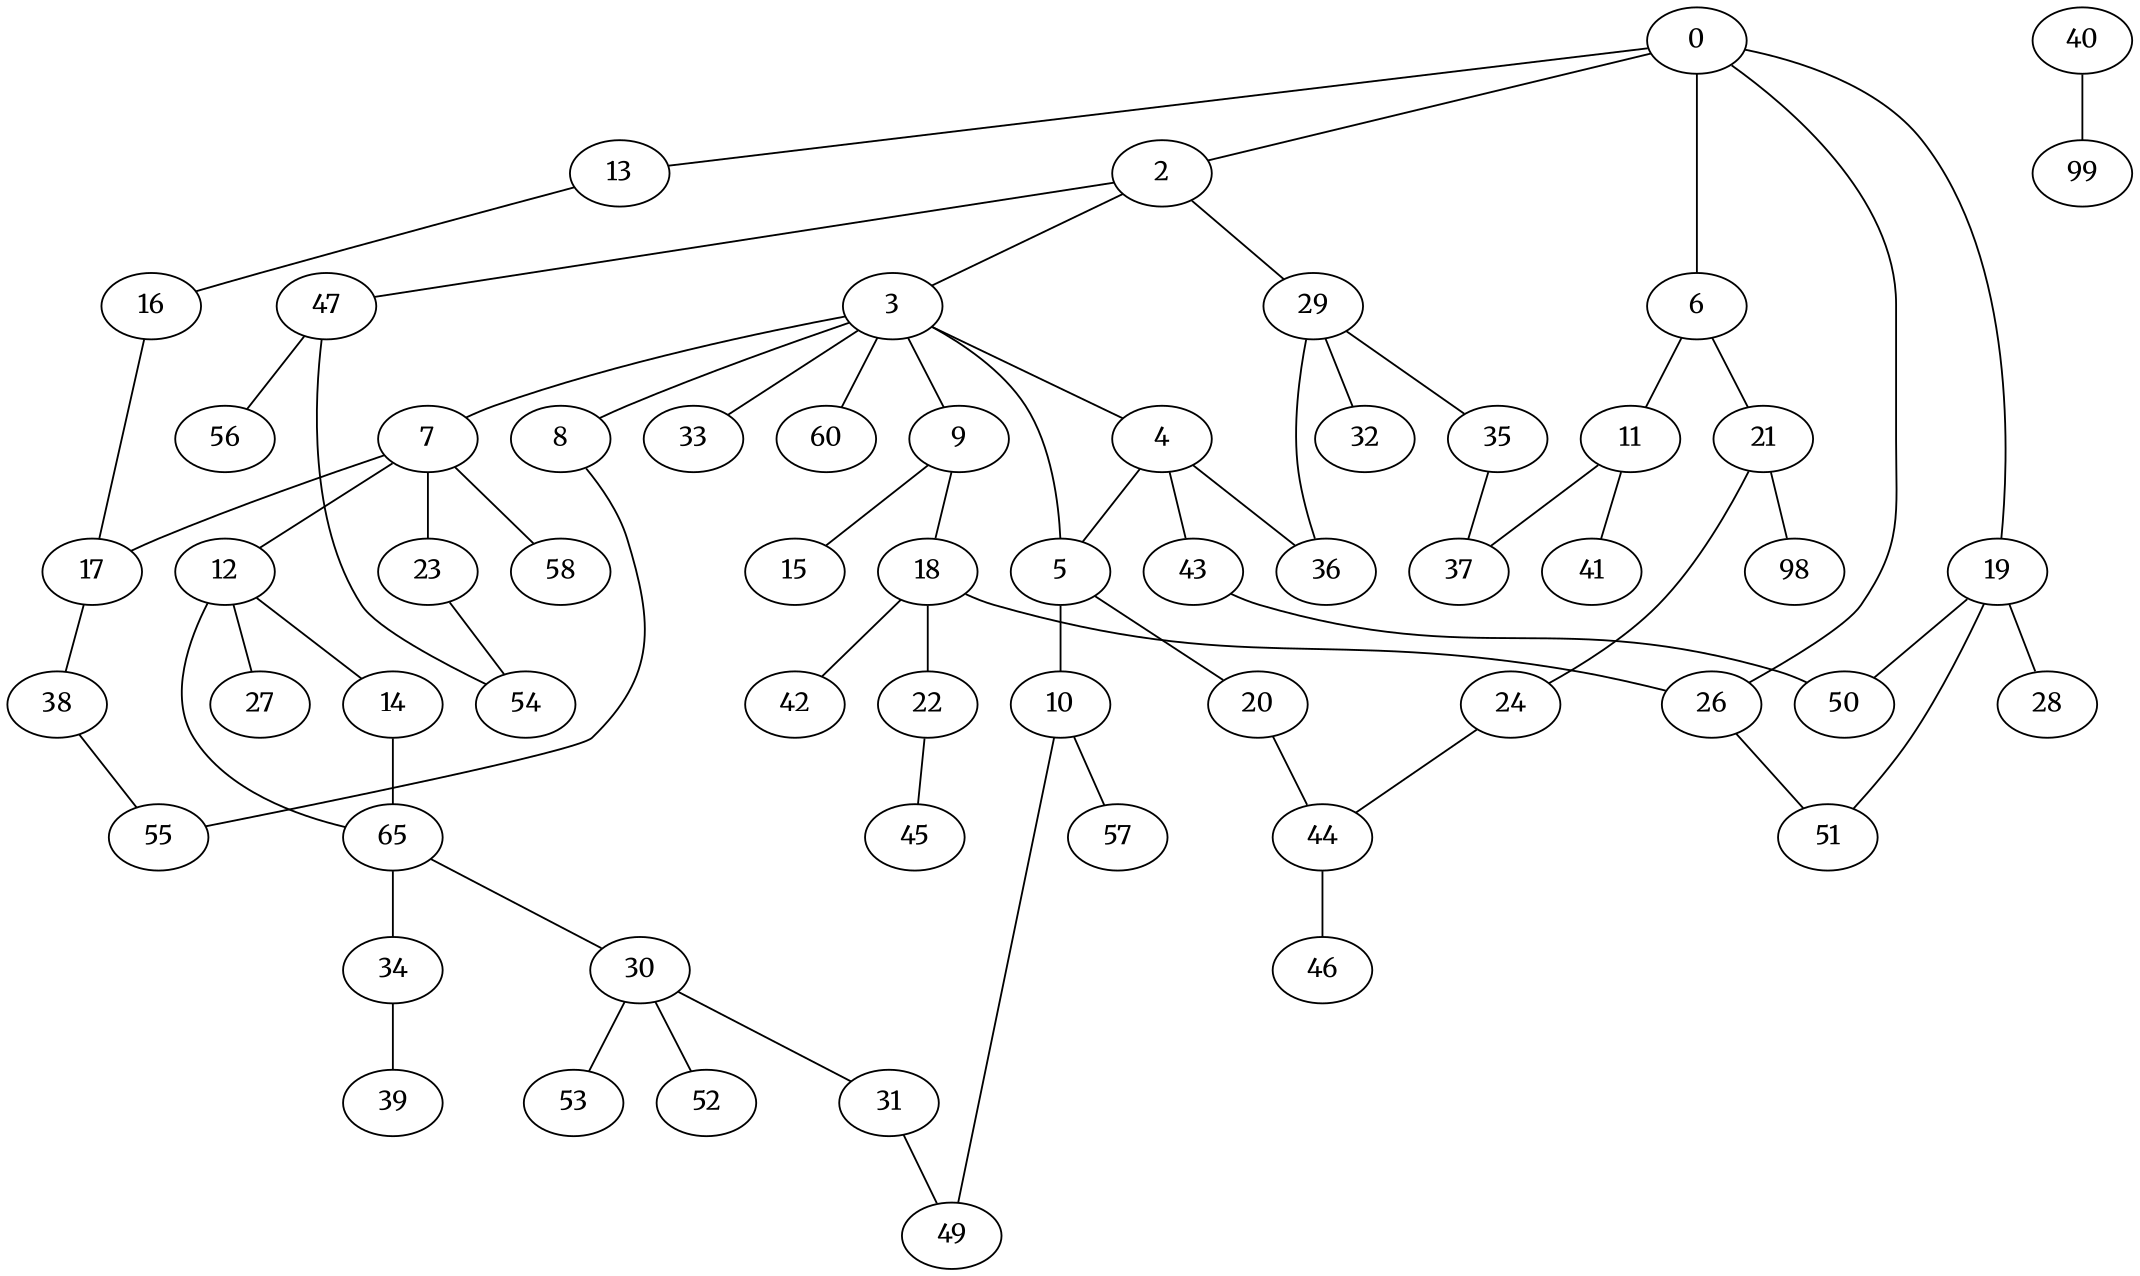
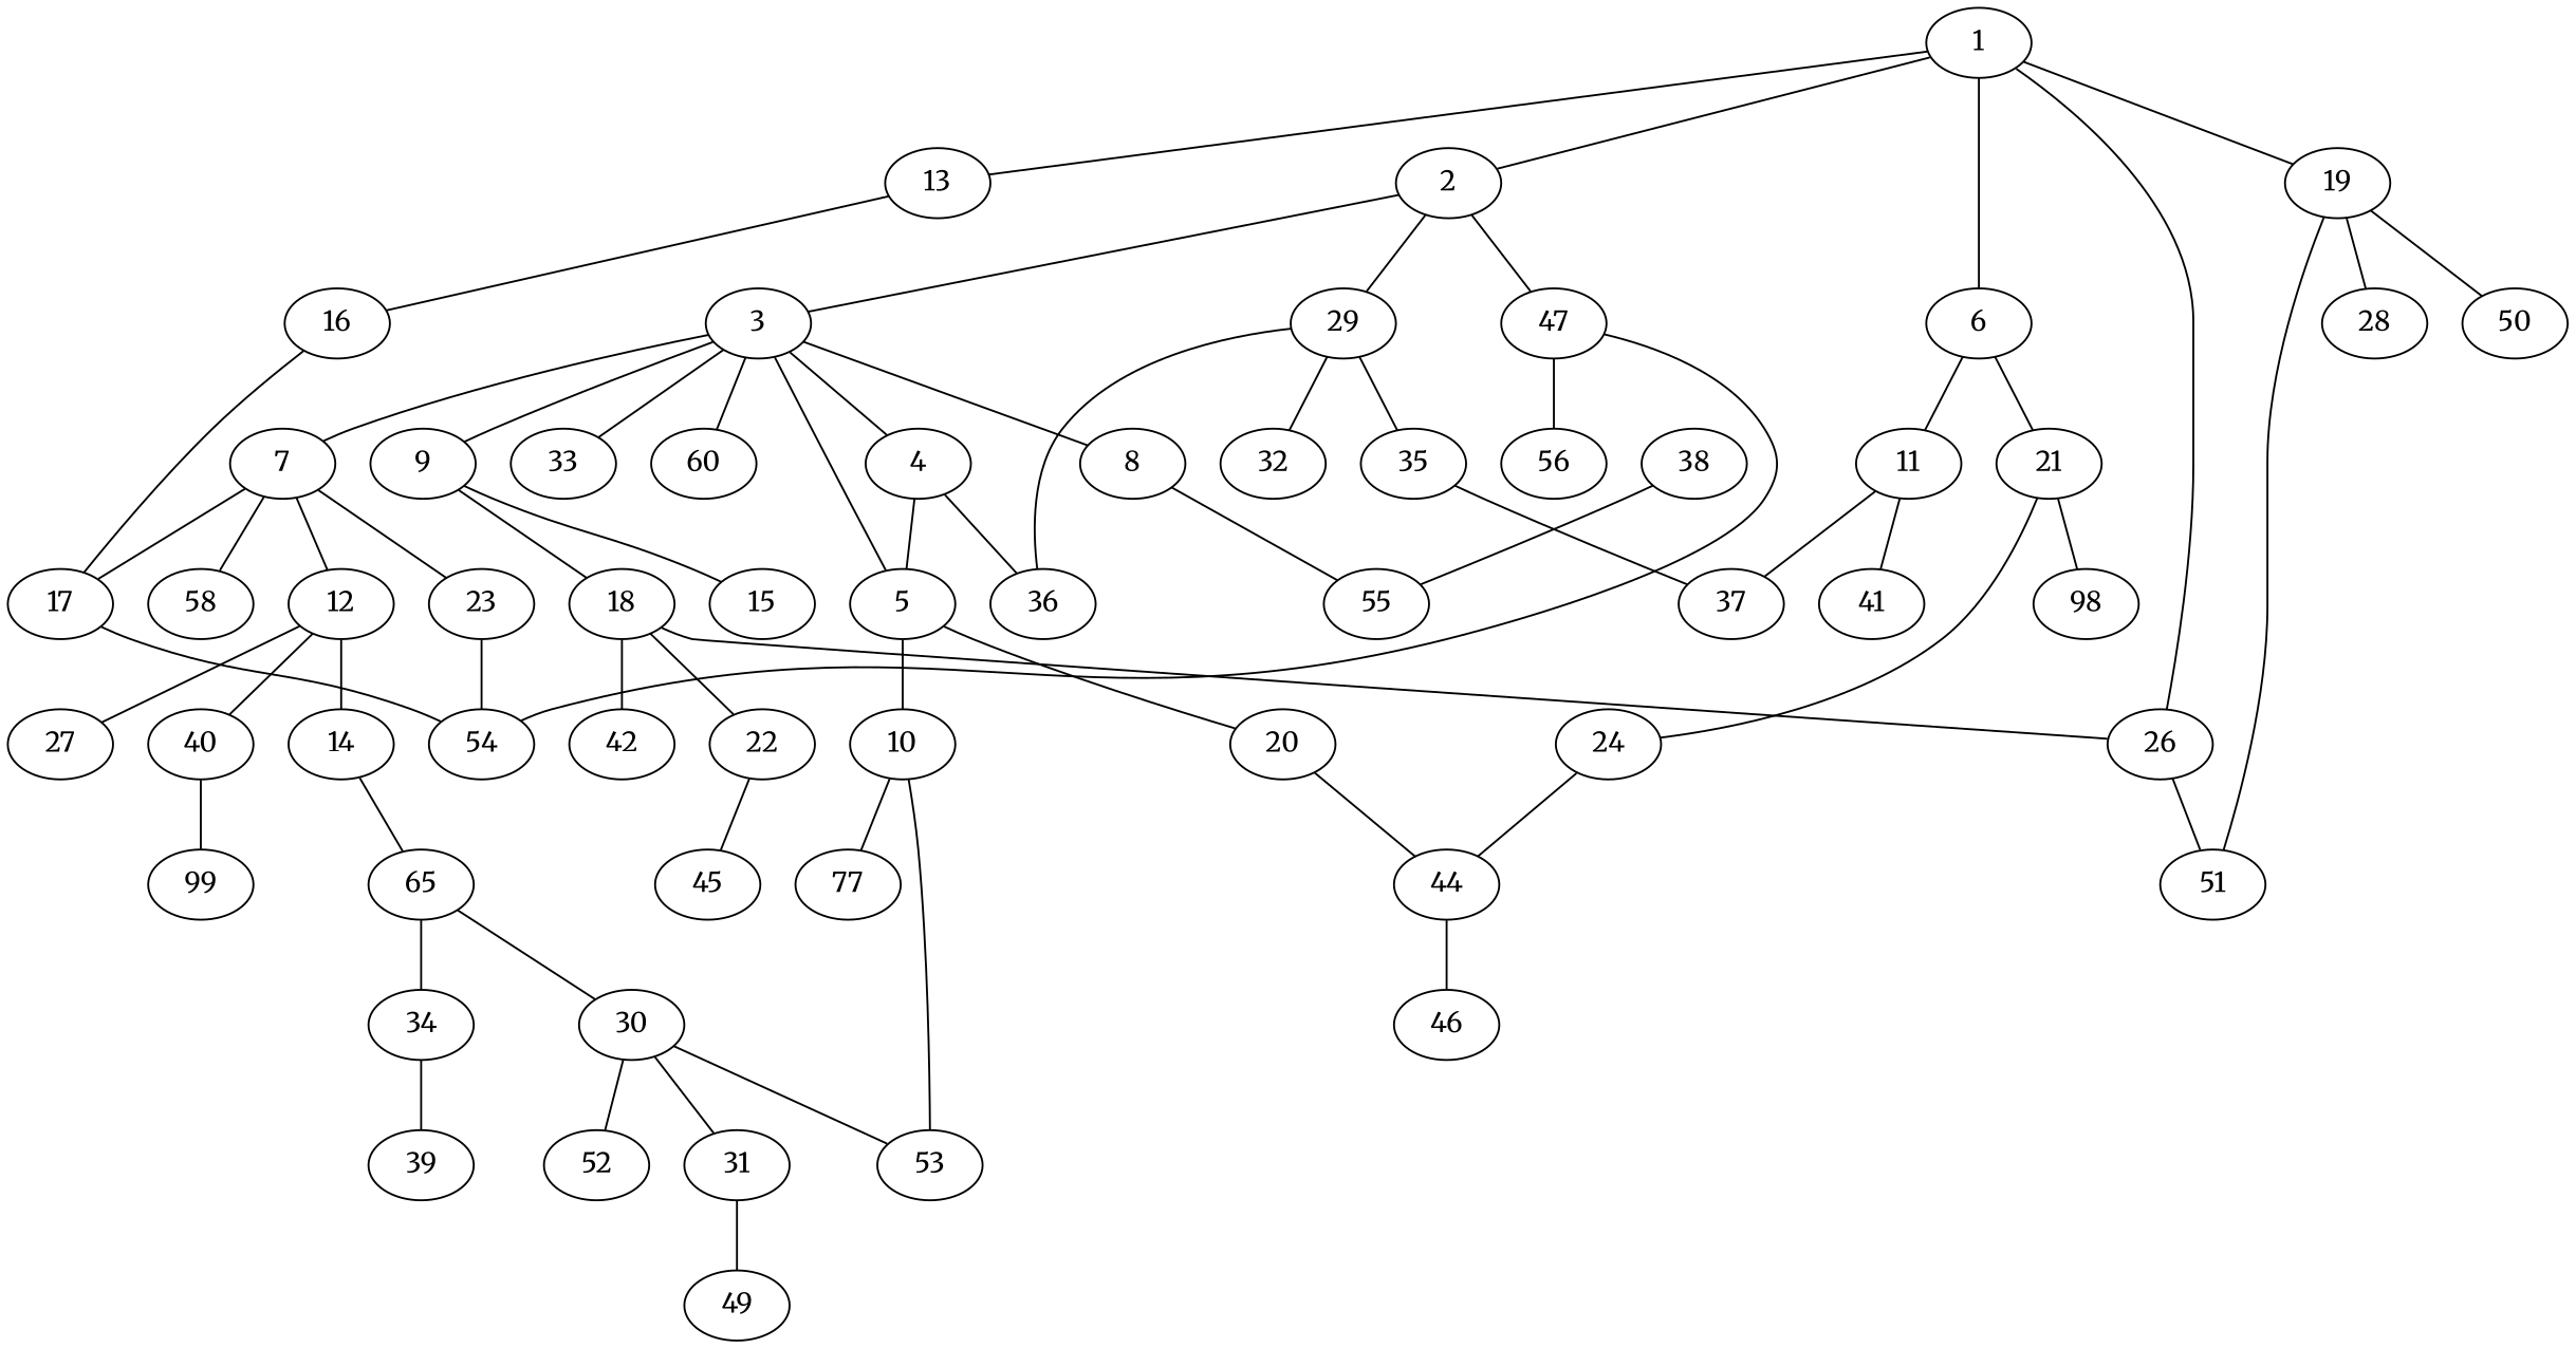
  graph {
    fontname=Merriweather
    node [fontname=Merriweather]
    edge [fontname=Merriweather]
-   1 [label=0]
+   1
    2
    6
    13
    19
    26
    3
    29
    47
    11
    21
    16
    28
    50
    51
    4
    5
    7
    8
    9
    33
    60
    36
    32
    35
    54
    56
    37
    41
    24
    n31 [label=98]
    17
-   43
    10
    20
    12
    23
    58
    55
    15
    18
    53
-   57
+   57 [label=77]
    44
    14
    27
    40
    38
    22
    42
    46
    n52 [label=65]
    n53 [label=99]
    45
    30
    34
    31
    52
    39
    49
    1 -- 2
    1 -- 6
    1 -- 13
    1 -- 19
    1 -- 26
    2 -- 3
    2 -- 29
    2 -- 47
    6 -- 11
    6 -- 21
    13 -- 16
    19 -- 28
    19 -- 50
    19 -- 51
    26 -- 51
    3 -- 4
    3 -- 5
    3 -- 7
    3 -- 8
    3 -- 9
    3 -- 33
    3 -- 60
    29 -- 36
    29 -- 32
    29 -- 35
    47 -- 54
    47 -- 56
    11 -- 37
    11 -- 41
    21 -- 24
    21 -- n31
    16 -- 17
    4 -- 5
    4 -- 36
-   4 -- 43
    5 -- 10
    5 -- 20
    7 -- 17
    7 -- 12
    7 -- 23
    7 -- 58
    8 -- 55
    9 -- 15
    9 -- 18
    35 -- 37
    24 -- 44
-   17 -- 38
-   43 -- 50
-   10 -- 49
+   17 -- 54
+   10 -- 53
    10 -- 57
    20 -- 44
    12 -- 14
    12 -- 27
-   12 -- n52
+   12 -- 40
    23 -- 54
    18 -- 26
    18 -- 22
    18 -- 42
    44 -- 46
    14 -- n52
    40 -- n53
    38 -- 55
    22 -- 45
    n52 -- 30
    n52 -- 34
    30 -- 53
    30 -- 31
    30 -- 52
    34 -- 39
    31 -- 49
  }
